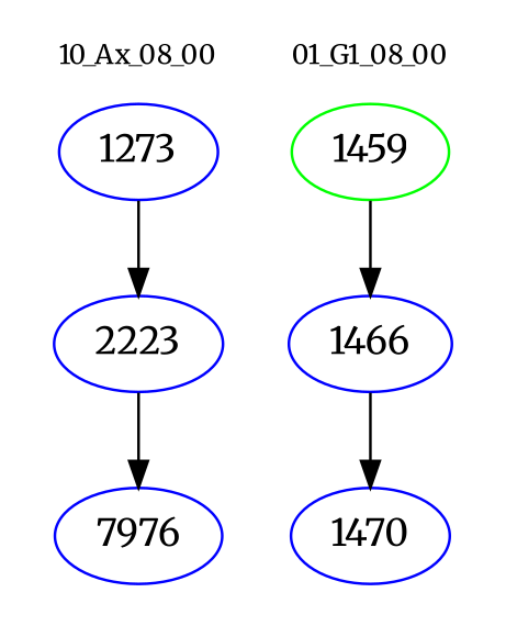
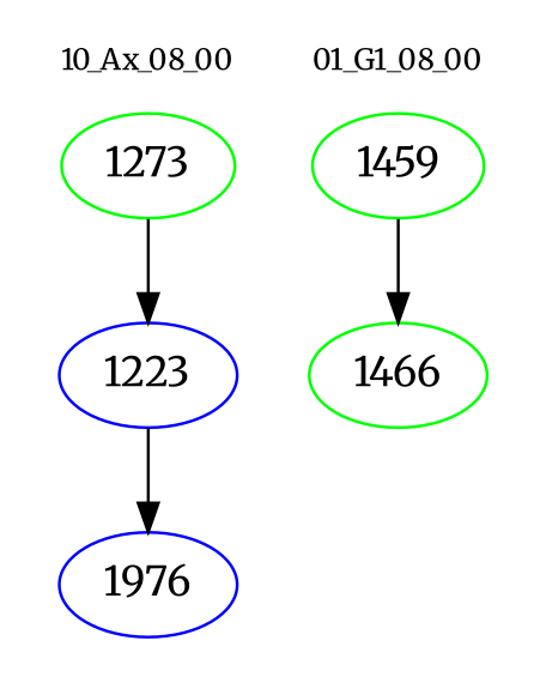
  digraph {
    fontname=Merriweather
    node [color=blue fontname=Merriweather]
    edge [color=black fontname=Merriweather]
-   n1 [label=1273]
-   n2 [label=2223]
-   n3 [label=7976]
+   n1 [color=green label=1273]
+   n2 [label=1223]
+   n3 [label=1976]
    n4 [color=green label=1459]
-   n5 [label=1466]
-   n6 [label=1470]
+   n5 [color=green label=1466]
    subgraph cluster_1 {
      color=white
      fontsize=10
      label="10_Ax_08_00"
      n1
      n2
      n3
    }
    subgraph cluster_2 {
      color=white
      fontsize=10
      label="01_G1_08_00"
      n4
      n5
-     n6
    }
    n1 -> n2
    n2 -> n3
    n4 -> n5
-   n5 -> n6
  }
